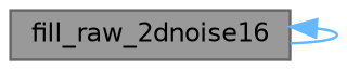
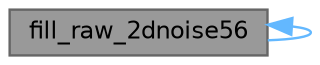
  digraph {
    rankdir=TB
-   n1 [color=gray40 fillcolor=grey60 fontcolor=black fontname=Helvetica fontsize=10 height=0.2 label=fill_raw_2dnoise16 shape=box style=filled width=0.4]
+   n1 [color=gray40 fillcolor=grey60 fontcolor=black fontname=Helvetica fontsize=10 height=0.2 label=fill_raw_2dnoise56 shape=box style=filled width=0.4]
    n1 -> n1 [color=steelblue1 dir=back fontname=Helvetica fontsize=10 labelfontname=Helvetica labelfontsize=10 style=solid]
  }
